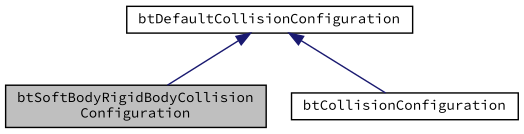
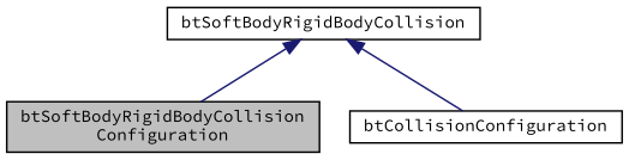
  digraph {
    fontname="Source Code Pro"
    node [color=black fillcolor=white fontname="Source Code Pro" fontsize=10 shape=record style=filled]
    edge [color=midnightblue dir=back fontname="Source Code Pro" fontsize=10 labelfontname=Helvetica labelfontsize=10 style=solid]
    n1 [fillcolor=grey75 fontcolor=black height=0.2 label="btSoftBodyRigidBodyCollision\lConfiguration" width=0.4]
-   n2 [height=0.2 label=btDefaultCollisionConfiguration width=0.4]
+   n2 [height=0.2 label=btSoftBodyRigidBodyCollision width=0.4]
    n3 [height=0.2 label=btCollisionConfiguration width=0.4]
    n2 -> n1
    n2 -> n3
  }
